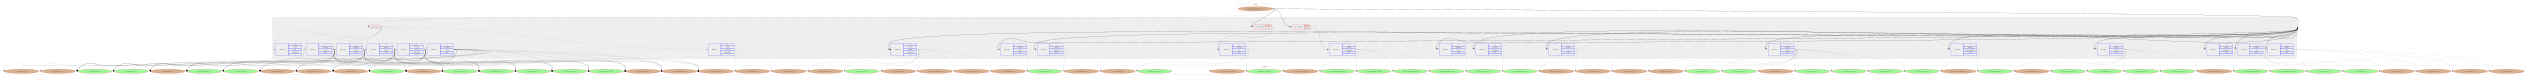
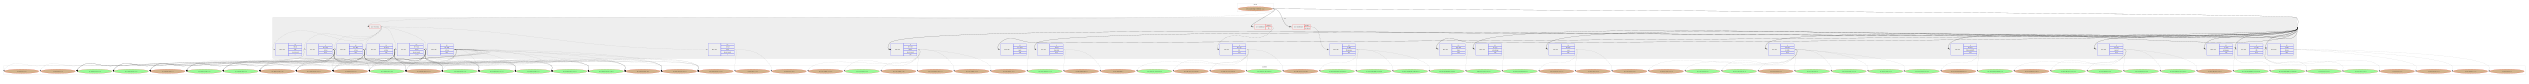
  digraph {
    compound=true
    concentrate=true
    fontname="Playfair Display"
    fontsize=10
    newrank=true
    rankdir=TB
    ranksep=1.5
    node [color=red fillcolor=tan fontname="Playfair Display" fontsize=10 style=filled]
    edge [arrowhead=vee fontname="Playfair Display" headport=w style=dotted tailport=e weight=100]
    n1 [label="net-p2p/airdcpp-webclient-2.5.0" width=4]
    n2 [color=blue label=<<TABLE BORDER="0" CELLBORDER="1" CELLSPACING="0" CELLPADDING="4" WIDTH="220"><TR><TD ROWSPAN="6" CELLPADDING="30">pack_dep</TD></TR><TR><TD WIDTH="110">no</TD></TR><TR><TD>dev-lang</TD></TR><TR><TD>python</TD></TR><TR><TD>none</TD></TR><TR><TD></TD></TR></TABLE>> shape=none fillcolor="" style=""]
    n3 [color=blue label=<<TABLE BORDER="0" CELLBORDER="1" CELLSPACING="0" CELLPADDING="4" WIDTH="220"><TR><TD ROWSPAN="6" CELLPADDING="30">pack_dep</TD></TR><TR><TD WIDTH="110">no</TD></TR><TR><TD>dev-lang</TD></TR><TR><TD>python</TD></TR><TR><TD>none</TD></TR><TR><TD></TD></TR></TABLE>> shape=none fillcolor="" style=""]
    n4 [color=blue label=<<TABLE BORDER="0" CELLBORDER="1" CELLSPACING="0" CELLPADDING="4" WIDTH="220"><TR><TD ROWSPAN="6" CELLPADDING="30">pack_dep</TD></TR><TR><TD WIDTH="110">no</TD></TR><TR><TD>dev-lang</TD></TR><TR><TD>python</TD></TR><TR><TD>none</TD></TR><TR><TD></TD></TR></TABLE>> shape=none fillcolor="" style=""]
    n5 [color=blue label=<<TABLE BORDER="0" CELLBORDER="1" CELLSPACING="0" CELLPADDING="4" WIDTH="220"><TR><TD ROWSPAN="6" CELLPADDING="30">pack_dep</TD></TR><TR><TD WIDTH="110">no</TD></TR><TR><TD>dev-lang</TD></TR><TR><TD>python</TD></TR><TR><TD>none</TD></TR><TR><TD></TD></TR></TABLE>> shape=none fillcolor="" style=""]
    n6 [color=blue label=<<TABLE BORDER="0" CELLBORDER="1" CELLSPACING="0" CELLPADDING="4" WIDTH="220"><TR><TD ROWSPAN="6" CELLPADDING="30">pack_dep</TD></TR><TR><TD WIDTH="110">no</TD></TR><TR><TD>dev-lang</TD></TR><TR><TD>python</TD></TR><TR><TD>greaterequal</TD></TR><TR><TD>2.7.5-r2</TD></TR></TABLE>> shape=none fillcolor="" style=""]
    n7 [color=blue label=<<TABLE BORDER="0" CELLBORDER="1" CELLSPACING="0" CELLPADDING="4" WIDTH="220"><TR><TD ROWSPAN="6" CELLPADDING="30">pack_dep</TD></TR><TR><TD WIDTH="110">no</TD></TR><TR><TD>virtual</TD></TR><TR><TD>pypy3</TD></TR><TR><TD>greaterequal</TD></TR><TR><TD>5</TD></TR></TABLE>> shape=none fillcolor="" style=""]
    n8 [color=blue label=<<TABLE BORDER="0" CELLBORDER="1" CELLSPACING="0" CELLPADDING="4" WIDTH="220"><TR><TD ROWSPAN="6" CELLPADDING="30">pack_dep</TD></TR><TR><TD WIDTH="110">no</TD></TR><TR><TD>virtual</TD></TR><TR><TD>pypy</TD></TR><TR><TD>greaterequal</TD></TR><TR><TD>5</TD></TR></TABLE>> shape=none fillcolor="" style=""]
    n9 [label=<<TABLE BORDER="0" CELLBORDER="1" CELLSPACING="0" CELLPADDING="4"><TR><TD CELLPADDING="10">any_of_group</TD></TR></TABLE>> shape=none fillcolor="" style=""]
    n10 [color=blue label=<<TABLE BORDER="0" CELLBORDER="1" CELLSPACING="0" CELLPADDING="4" WIDTH="220"><TR><TD ROWSPAN="6" CELLPADDING="30">pack_dep</TD></TR><TR><TD WIDTH="110">no</TD></TR><TR><TD>dev-util</TD></TR><TR><TD>cmake</TD></TR><TR><TD>greaterequal</TD></TR><TR><TD>3.9.6</TD></TR></TABLE>> shape=none fillcolor="" style=""]
    n11 [color=blue label=<<TABLE BORDER="0" CELLBORDER="1" CELLSPACING="0" CELLPADDING="4" WIDTH="220"><TR><TD ROWSPAN="6" CELLPADDING="30">pack_dep</TD></TR><TR><TD WIDTH="110">no</TD></TR><TR><TD>sys-devel</TD></TR><TR><TD>make</TD></TR><TR><TD>none</TD></TR><TR><TD></TD></TR></TABLE>> shape=none fillcolor="" style=""]
    n12 [color=blue label=<<TABLE BORDER="0" CELLBORDER="1" CELLSPACING="0" CELLPADDING="4" WIDTH="220"><TR><TD ROWSPAN="6" CELLPADDING="30">pack_dep</TD></TR><TR><TD WIDTH="110">no</TD></TR><TR><TD>virtual</TD></TR><TR><TD>pkgconfig</TD></TR><TR><TD>none</TD></TR><TR><TD></TD></TR></TABLE>> shape=none fillcolor="" style=""]
    n13 [color=blue label=<<TABLE BORDER="0" CELLBORDER="1" CELLSPACING="0" CELLPADDING="4" WIDTH="220"><TR><TD ROWSPAN="6" CELLPADDING="30">pack_dep</TD></TR><TR><TD WIDTH="110">no</TD></TR><TR><TD>net-libs</TD></TR><TR><TD>libnatpmp</TD></TR><TR><TD>none</TD></TR><TR><TD></TD></TR></TABLE>> shape=none fillcolor="" style=""]
    n14 [label=<<TABLE BORDER="0" CELLBORDER="1" CELLSPACING="0" CELLPADDING="4"><TR><TD ROWSPAN="3" CELLPADDING="10">use_conditional</TD></TR><TR><TD>positive</TD></TR><TR><TD>nat-pmp</TD></TR></TABLE>> shape=none fillcolor="" style=""]
    n15 [color=blue label=<<TABLE BORDER="0" CELLBORDER="1" CELLSPACING="0" CELLPADDING="4" WIDTH="220"><TR><TD ROWSPAN="6" CELLPADDING="30">pack_dep</TD></TR><TR><TD WIDTH="110">no</TD></TR><TR><TD>dev-cpp</TD></TR><TR><TD>tbb</TD></TR><TR><TD>none</TD></TR><TR><TD></TD></TR></TABLE>> shape=none fillcolor="" style=""]
    n16 [label=<<TABLE BORDER="0" CELLBORDER="1" CELLSPACING="0" CELLPADDING="4"><TR><TD ROWSPAN="3" CELLPADDING="10">use_conditional</TD></TR><TR><TD>positive</TD></TR><TR><TD>tbb</TD></TR></TABLE>> shape=none fillcolor="" style=""]
    n17 [color=blue label=<<TABLE BORDER="0" CELLBORDER="1" CELLSPACING="0" CELLPADDING="4" WIDTH="220"><TR><TD ROWSPAN="6" CELLPADDING="30">pack_dep</TD></TR><TR><TD WIDTH="110">no</TD></TR><TR><TD>app-arch</TD></TR><TR><TD>bzip2</TD></TR><TR><TD>none</TD></TR><TR><TD></TD></TR></TABLE>> shape=none fillcolor="" style=""]
    n18 [color=blue label=<<TABLE BORDER="0" CELLBORDER="1" CELLSPACING="0" CELLPADDING="4" WIDTH="220"><TR><TD ROWSPAN="6" CELLPADDING="30">pack_dep</TD></TR><TR><TD WIDTH="110">no</TD></TR><TR><TD>dev-cpp</TD></TR><TR><TD>websocketpp</TD></TR><TR><TD>none</TD></TR><TR><TD></TD></TR></TABLE>> shape=none fillcolor="" style=""]
    n19 [color=blue label=<<TABLE BORDER="0" CELLBORDER="1" CELLSPACING="0" CELLPADDING="4" WIDTH="220"><TR><TD ROWSPAN="6" CELLPADDING="30">pack_dep</TD></TR><TR><TD WIDTH="110">no</TD></TR><TR><TD>dev-libs</TD></TR><TR><TD>boost</TD></TR><TR><TD>none</TD></TR><TR><TD></TD></TR></TABLE>> shape=none fillcolor="" style=""]
    n20 [color=blue label=<<TABLE BORDER="0" CELLBORDER="1" CELLSPACING="0" CELLPADDING="4" WIDTH="220"><TR><TD ROWSPAN="6" CELLPADDING="30">pack_dep</TD></TR><TR><TD WIDTH="110">no</TD></TR><TR><TD>dev-libs</TD></TR><TR><TD>leveldb</TD></TR><TR><TD>none</TD></TR><TR><TD></TD></TR></TABLE>> shape=none fillcolor="" style=""]
    n21 [color=blue label=<<TABLE BORDER="0" CELLBORDER="1" CELLSPACING="0" CELLPADDING="4" WIDTH="220"><TR><TD ROWSPAN="6" CELLPADDING="30">pack_dep</TD></TR><TR><TD WIDTH="110">no</TD></TR><TR><TD>dev-libs</TD></TR><TR><TD>libmaxminddb</TD></TR><TR><TD>none</TD></TR><TR><TD></TD></TR></TABLE>> shape=none fillcolor="" style=""]
    n22 [color=blue label=<<TABLE BORDER="0" CELLBORDER="1" CELLSPACING="0" CELLPADDING="4" WIDTH="220"><TR><TD ROWSPAN="6" CELLPADDING="30">pack_dep</TD></TR><TR><TD WIDTH="110">no</TD></TR><TR><TD>dev-libs</TD></TR><TR><TD>openssl</TD></TR><TR><TD>none</TD></TR><TR><TD></TD></TR></TABLE>> shape=none fillcolor="" style=""]
    n23 [color=blue label=<<TABLE BORDER="0" CELLBORDER="1" CELLSPACING="0" CELLPADDING="4" WIDTH="220"><TR><TD ROWSPAN="6" CELLPADDING="30">pack_dep</TD></TR><TR><TD WIDTH="110">no</TD></TR><TR><TD>net-libs</TD></TR><TR><TD>miniupnpc</TD></TR><TR><TD>none</TD></TR><TR><TD></TD></TR></TABLE>> shape=none fillcolor="" style=""]
    n24 [color=blue label=<<TABLE BORDER="0" CELLBORDER="1" CELLSPACING="0" CELLPADDING="4" WIDTH="220"><TR><TD ROWSPAN="6" CELLPADDING="30">pack_dep</TD></TR><TR><TD WIDTH="110">no</TD></TR><TR><TD>sys-libs</TD></TR><TR><TD>zlib</TD></TR><TR><TD>none</TD></TR><TR><TD></TD></TR></TABLE>> shape=none fillcolor="" style=""]
    n25 [color=blue label=<<TABLE BORDER="0" CELLBORDER="1" CELLSPACING="0" CELLPADDING="4" WIDTH="220"><TR><TD ROWSPAN="6" CELLPADDING="30">pack_dep</TD></TR><TR><TD WIDTH="110">no</TD></TR><TR><TD>virtual</TD></TR><TR><TD>libiconv</TD></TR><TR><TD>none</TD></TR><TR><TD></TD></TR></TABLE>> shape=none fillcolor="" style=""]
    n26 [fillcolor=palegreen label="dev-lang/python-2.7.15" width=4]
    n27 [fillcolor=palegreen label="dev-lang/python-2.7.16" width=4]
    n28 [label="dev-lang/python-3.4.5-r1" width=4]
    n29 [label="dev-lang/python-3.4.6-r1" width=4]
    n30 [label="dev-lang/python-3.4.8" width=4]
    n31 [fillcolor=palegreen label="dev-cmake/python-3.4.8-r1" width=4]
    n32 [fillcolor=palegreen label="dev-lang/python-3.5.4-r1" width=4]
    n33 [fillcolor=palegreen label="dev-lang/python-3.5.5" width=4]
    n34 [fillcolor=palegreen label="dev-lang/python-3.5.5-r1" width=4]
    n35 [fillcolor=palegreen label="dev-lang/python-3.5.6" width=4]
    n36 [label="dev-lang/python-3.6.3-r1" width=4]
    n37 [fillcolor=palegreen label="dev-lang/python-3.6.4" width=4]
    n38 [label="dev-lang/python-3.6.5" width=4]
    n39 [label="dev-lang/python-3.6.5-r1" width=4]
    n40 [label="dev-lang/python-3.6.6" width=4]
    n41 [fillcolor=palegreen label="dev-lang/python-3.6.8" width=4]
    n42 [fillcolor=palegreen label="dev-lang/python-3.7.0" width=4]
    n43 [label="dev-lang/python-3.7.2" width=4]
    n44 [label="virtual/pypy-6.0.0" width=4]
    n45 [label="virtual/pypy-7.0.0" width=4]
    n46 [label="virtual/pypy0-6.0.0" width=4]
    n47 [label="virtual/pypy3-7.0.0" width=4]
    n48 [fillcolor=palegreen label="dev-util/cmake-3.10.3" width=4]
    n49 [label="dev-util/cmake-3.11.4-r1" width=4]
    n50 [label="dev-util/cmake-3.12.3" width=4]
    n51 [label="dev-util/cmake-3.13.4" width=4]
    n52 [label="dev-util/cmake-3.14.0_rc3" width=4]
    n53 [label="dev-util/cmake-3.9.6" width=4]
    n54 [fillcolor=palegreen label="sys-devel/make-4.2.1-r4" width=4]
    n55 [label="virtual/pkgconfig-0-r1" width=4]
    n56 [label="virtual/pkgconfig-1" width=4]
    n57 [fillcolor=palegreen label="net-libs/libnatpmp-20110808-r1" width=4]
    n58 [fillcolor=palegreen label="net-libs/libnatpmp-20130911" width=4]
    n59 [fillcolor=palegreen label="net-libs/libnatpmp-20140401-r1" width=4]
    n60 [fillcolor=palegreen label="net-libs/libnatpmp-20150609" width=4]
    n61 [label="dev-cpp/tbb-2017.20161128" width=4]
+   n62 [label="dev-cpp/tbb-2017.20170226" width=4]
    n63 [fillcolor=palegreen label="dev-cpp/tbb-2018.20880312" width=4]
    n64 [label="dev-cpp/tbb-4.3.20150611" width=4]
    n65 [fillcolor=palegreen label="dev-cpp/tbb-4.4.20160803" width=4]
    n66 [fillcolor=palegreen label="app-arch/bzip2-1.0.6-r10" width=4]
    n67 [fillcolor=palegreen label="dev-cpp/websocketpp-0.8.1" width=4]
    n68 [label="dev-libs/boost-1.63.0" width=4]
    n69 [label="dev-libs/boost-1.65.0" width=4]
    n70 [label="dev-libs/boost-1.67.0-r1" width=4]
    n71 [fillcolor=palegreen label="dev-libs/leveldb-1.15.0" width=4]
    n72 [fillcolor=palegreen label="dev-libs/leveldb-1.15.0-r1" width=4]
    n73 [fillcolor=palegreen label="dev-libs/leveldb-1.17" width=4]
    n74 [label="dev-libs/leveldb-1.18" width=4]
    n75 [fillcolor=palegreen label="dev-libs/leveldb-1.18-r2" width=4]
    n76 [fillcolor=palegreen label="dev-libs/leveldb-1.20" width=4]
    n77 [label="dev-libs/leveldb-1.9.0-r5" width=4]
    n78 [fillcolor=palegreen label="dev-libs/leveldb-1.9.0-r6" width=4]
    n79 [label="dev-libs/libmaxminddb-1.2.1" width=4]
    n80 [fillcolor=palegreen label="dev-libs/libmaxminddb-1.3.2" width=4]
    n81 [fillcolor=palegreen label="dev-libs/openssl-0.9.8z_p8-r1" width=4]
    n82 [fillcolor=palegreen label="dev-libs/openssl-1.0.2q" width=4]
    n83 [fillcolor=palegreen label="dev-libs/openssl-1.0.2r" width=4]
    n84 [fillcolor=palegreen label="dev-libs/openssl-1.0.2r-r200" width=4]
    n85 [label="dev-libs/openssl-1.1.0j-r1" width=4]
    n86 [label="dev-libs/openssl-1.1.1b-r2" width=4]
    n87 [fillcolor=palegreen label="net-libs/miniupnpc-2.0.20180503" width=4]
    n88 [fillcolor=palegreen label="net-libs/miniupnpc-2.1.20190210" width=4]
    n89 [label="sys-libs/zlib-1.2.11" width=4]
    n90 [fillcolor=palegreen label="sys-libs/zlib-1.2.11-r1" width=4]
    n91 [fillcolor=palegreen label="sys-libs/zlib-1.2.11-r2" width=4]
    n92 [label="virtual/libiconv-0" width=4]
    n93 [label="virtual/libiconv-0-r1" width=4]
    n94 [label="virtual/libiconv-0-r2" width=4]
    subgraph cluster_1 {
      color=gray
      label=<<i>ebuild</i>>
      rank=same
      n1
    }
    subgraph cluster_2 {
      color=gray
      label=<<i>dependencies</i>>
      subgraph cluster_3 {
        color=gray
        fillcolor="#eeeeee"
        label=<<i>compile</i>>
        style=filled
        subgraph sub_4 {
          color=gray
          fillcolor="#eeeeee"
          label=<<i>compile</i>>
          style=filled
          n9
          subgraph sub_5 {
            color=gray
            fillcolor="#eeeeee"
            label=<<i>compile</i>>
            style=filled
            n2
          }
          subgraph sub_6 {
            color=gray
            fillcolor="#eeeeee"
            label=<<i>compile</i>>
            style=filled
            n3
          }
          subgraph sub_7 {
            color=gray
            fillcolor="#eeeeee"
            label=<<i>compile</i>>
            style=filled
            n4
          }
          subgraph sub_8 {
            color=gray
            fillcolor="#eeeeee"
            label=<<i>compile</i>>
            style=filled
            n5
          }
          subgraph sub_9 {
            color=gray
            fillcolor="#eeeeee"
            label=<<i>compile</i>>
            style=filled
            n6
          }
          subgraph sub_10 {
            color=gray
            fillcolor="#eeeeee"
            label=<<i>compile</i>>
            style=filled
            n7
          }
          subgraph sub_11 {
            color=gray
            fillcolor="#eeeeee"
            label=<<i>compile</i>>
            style=filled
            n8
          }
        }
        subgraph sub_12 {
          color=gray
          fillcolor="#eeeeee"
          label=<<i>compile</i>>
          style=filled
          n10
        }
        subgraph sub_13 {
          color=gray
          fillcolor="#eeeeee"
          label=<<i>compile</i>>
          style=filled
          n11
        }
        subgraph sub_14 {
          color=gray
          fillcolor="#eeeeee"
          label=<<i>compile</i>>
          style=filled
          n12
        }
      }
      subgraph cluster_15 {
        color=gray
        fillcolor="#eeeeee"
        label=<<i>compile and run</i>>
        style=filled
        subgraph sub_16 {
          color=gray
          fillcolor="#eeeeee"
          label=<<i>compile and run</i>>
          style=filled
          n14
          subgraph sub_17 {
            color=gray
            fillcolor="#eeeeee"
            label=<<i>compile and run</i>>
            style=filled
            n13
          }
        }
        subgraph sub_18 {
          color=gray
          fillcolor="#eeeeee"
          label=<<i>compile and run</i>>
          style=filled
          n16
          subgraph sub_19 {
            color=gray
            fillcolor="#eeeeee"
            label=<<i>compile and run</i>>
            style=filled
            n15
          }
        }
        subgraph sub_20 {
          color=gray
          fillcolor="#eeeeee"
          label=<<i>compile and run</i>>
          style=filled
          n17
        }
        subgraph sub_21 {
          color=gray
          fillcolor="#eeeeee"
          label=<<i>compile and run</i>>
          style=filled
          n18
        }
        subgraph sub_22 {
          color=gray
          fillcolor="#eeeeee"
          label=<<i>compile and run</i>>
          style=filled
          n19
        }
        subgraph sub_23 {
          color=gray
          fillcolor="#eeeeee"
          label=<<i>compile and run</i>>
          style=filled
          n20
        }
        subgraph sub_24 {
          color=gray
          fillcolor="#eeeeee"
          label=<<i>compile and run</i>>
          style=filled
          n21
        }
        subgraph sub_25 {
          color=gray
          fillcolor="#eeeeee"
          label=<<i>compile and run</i>>
          style=filled
          n22
        }
        subgraph sub_26 {
          color=gray
          fillcolor="#eeeeee"
          label=<<i>compile and run</i>>
          style=filled
          n23
        }
        subgraph sub_27 {
          color=gray
          fillcolor="#eeeeee"
          label=<<i>compile and run</i>>
          style=filled
          n24
        }
        subgraph sub_28 {
          color=gray
          fillcolor="#eeeeee"
          label=<<i>compile and run</i>>
          style=filled
          n25
        }
      }
      subgraph cluster_29 {
        color=gray
        fillcolor="#eeeeee"
        label=<<i>run</i>>
        style=filled
      }
    }
    subgraph cluster_30 {
      color=gray
      label=<<i>candidates</i>>
      rank=same
      subgraph sub_31 {
        color=black
        label=<<i>candidates</i>>
        nodesep=1
        rank=same
        n26
        n27
        n28
        n29
        n30
        n31
        n32
        n33
        n34
        n35
        n36
        n37
        n38
        n39
        n40
        n41
        n42
        n43
      }
      subgraph sub_32 {
        color=black
        label=<<i>candidates</i>>
        nodesep=1
        rank=same
        n26
        n27
        n28
        n29
        n30
        n31
        n32
        n33
        n34
        n35
        n36
        n37
        n38
        n39
        n40
        n41
        n42
        n43
      }
      subgraph sub_33 {
        color=black
        label=<<i>candidates</i>>
        nodesep=1
        rank=same
        n26
        n27
        n28
        n29
        n30
        n31
        n32
        n33
        n34
        n35
        n36
        n37
        n38
        n39
        n40
        n41
        n42
        n43
      }
      subgraph sub_34 {
        color=black
        label=<<i>candidates</i>>
        nodesep=1
        rank=same
        n44
        n45
      }
      subgraph sub_35 {
        color=black
        label=<<i>candidates</i>>
        nodesep=1
        rank=same
        n26
        n27
        n28
        n29
        n30
        n31
        n32
        n33
        n34
        n35
        n36
        n37
        n38
        n39
        n40
        n41
        n42
        n43
      }
      subgraph sub_36 {
        color=black
        label=<<i>candidates</i>>
        nodesep=1
        rank=same
        n26
        n27
        n28
        n29
        n30
        n31
        n32
        n33
        n34
        n35
        n36
        n37
        n38
        n39
        n40
        n41
        n42
        n43
      }
      subgraph sub_37 {
        color=black
        label=<<i>candidates</i>>
        nodesep=1
        rank=same
        n46
        n47
      }
      subgraph sub_38 {
        color=black
        label=<<i>candidates</i>>
        nodesep=1
        rank=same
        n48
        n49
        n50
        n51
        n52
        n53
      }
      subgraph sub_39 {
        color=black
        label=<<i>candidates</i>>
        nodesep=1
        rank=same
        n54
      }
      subgraph sub_40 {
        color=black
        label=<<i>candidates</i>>
        nodesep=1
        rank=same
        n55
        n56
      }
      subgraph sub_41 {
        color=black
        label=<<i>candidates</i>>
        nodesep=1
        rank=same
        n57
        n58
        n59
        n60
      }
      subgraph sub_42 {
        color=black
        label=<<i>candidates</i>>
        nodesep=1
        rank=same
        n61
+       n62
        n63
        n64
        n65
      }
      subgraph sub_43 {
        color=black
        label=<<i>candidates</i>>
        nodesep=1
        rank=same
        n66
      }
      subgraph sub_44 {
        color=black
        label=<<i>candidates</i>>
        nodesep=1
        rank=same
        n67
      }
      subgraph sub_45 {
        color=black
        label=<<i>candidates</i>>
        nodesep=1
        rank=same
        n68
        n69
        n70
      }
      subgraph sub_46 {
        color=black
        label=<<i>candidates</i>>
        nodesep=1
        rank=same
        n71
        n72
        n73
        n74
        n75
        n76
        n77
        n78
      }
      subgraph sub_47 {
        color=black
        label=<<i>candidates</i>>
        nodesep=1
        rank=same
        n79
        n80
      }
      subgraph sub_48 {
        color=black
        label=<<i>candidates</i>>
        nodesep=1
        rank=same
        n81
        n82
        n83
        n84
        n85
        n86
      }
      subgraph sub_49 {
        color=black
        label=<<i>candidates</i>>
        nodesep=1
        rank=same
        n87
        n88
      }
      subgraph sub_50 {
        color=black
        label=<<i>candidates</i>>
        nodesep=1
        rank=same
        n89
        n90
        n91
      }
      subgraph sub_51 {
        color=black
        label=<<i>candidates</i>>
        nodesep=1
        rank=same
        n92
        n93
        n94
      }
    }
    n1 -> n9 [weight=20]
    n1 -> n10 [style=solid weight=20]
    n1 -> n11 [style=solid weight=20]
    n1 -> n12 [style=solid weight=20]
    n1 -> n14 [arrowhead=odotvee style=solid weight=20]
    n1 -> n16 [arrowhead=odotvee style=solid weight=20]
    n1 -> n17 [arrowhead=odotvee style=solid weight=20]
    n1 -> n18 [arrowhead=odotvee style=solid weight=20]
    n1 -> n19 [arrowhead=odotvee style=solid weight=20]
    n1 -> n20 [arrowhead=odotvee style=solid weight=20]
    n1 -> n21 [arrowhead=odotvee style=solid weight=20]
    n1 -> n22 [arrowhead=odotvee style=solid weight=20]
    n1 -> n23 [arrowhead=odotvee style=solid weight=20]
    n1 -> n24 [arrowhead=odotvee style=solid weight=20]
    n1 -> n25 [arrowhead=odotvee style=solid weight=20]
    n2 -> n26
    n2 -> n27
    n2 -> n28
    n2 -> n29
    n2 -> n30
    n2 -> n31
    n2 -> n32
    n2 -> n33
    n2 -> n34
    n2 -> n35
    n2 -> n36
    n2 -> n37
    n2 -> n38
    n2 -> n39
    n2 -> n40
    n2 -> n41
    n2 -> n42
    n2 -> n43
    n3 -> n26
    n3 -> n27
    n3 -> n28
    n3 -> n29
    n3 -> n30
    n3 -> n31
    n3 -> n32
    n3 -> n33
    n3 -> n34
    n3 -> n35
    n3 -> n36
    n3 -> n37
    n3 -> n38
    n3 -> n39
    n3 -> n40
    n3 -> n41
    n3 -> n42
    n3 -> n43
    n4 -> n26
    n4 -> n27
    n4 -> n28
    n4 -> n29
    n4 -> n30
    n4 -> n31
    n4 -> n32
    n4 -> n33
    n4 -> n34
    n4 -> n35
    n4 -> n36
    n4 -> n37
    n4 -> n38
    n4 -> n39
    n4 -> n40
    n4 -> n41
    n4 -> n42
    n4 -> n43
    n5 -> n26
    n5 -> n27
    n5 -> n28
    n5 -> n29
    n5 -> n30
    n5 -> n31
    n5 -> n32
    n5 -> n33
    n5 -> n34
    n5 -> n35
    n5 -> n36
    n5 -> n37
    n5 -> n38
    n5 -> n39
    n5 -> n40
    n5 -> n41
    n5 -> n42
    n5 -> n43
    n6 -> n26
    n6 -> n27
    n6 -> n28
    n6 -> n29
    n6 -> n30
    n6 -> n31
    n6 -> n32
    n6 -> n33
    n6 -> n34
    n6 -> n35
    n6 -> n36
    n6 -> n37
    n6 -> n38
    n6 -> n39
    n6 -> n40
    n6 -> n41
    n6 -> n42
    n6 -> n43
    n7 -> n46
    n7 -> n47
    n8 -> n44
    n8 -> n45
    n9 -> n2 [arrowhead=oinv weight=20]
    n9 -> n3 [arrowhead=oinv weight=20]
    n9 -> n4 [arrowhead=oinv weight=20]
    n9 -> n5 [arrowhead=oinv weight=20]
    n9 -> n6 [arrowhead=oinv weight=20]
    n9 -> n7 [arrowhead=oinv weight=20]
    n9 -> n8 [arrowhead=oinv weight=20]
    n10 -> n48
    n10 -> n49
    n10 -> n50
    n10 -> n51
    n10 -> n52
    n10 -> n53
    n11 -> n54
    n12 -> n55
    n12 -> n56
    n13 -> n57
    n13 -> n58
    n13 -> n59
    n13 -> n60
    n14 -> n13 [style=dashed weight=20]
    n15 -> n61
+   n15 -> n62
    n15 -> n63
    n15 -> n64
    n15 -> n65
    n16 -> n15 [style=dashed weight=20]
    n17 -> n66
    n18 -> n67
    n19 -> n68
    n19 -> n69
    n19 -> n70
    n20 -> n71
    n20 -> n72
    n20 -> n73
    n20 -> n74
    n20 -> n75
    n20 -> n76
    n20 -> n77
    n20 -> n78
    n21 -> n79
    n21 -> n80
    n22 -> n81
    n22 -> n82
    n22 -> n83
    n22 -> n84
    n22 -> n85
    n22 -> n86
    n23 -> n87
    n23 -> n88
    n24 -> n89
    n24 -> n90
    n24 -> n91
    n25 -> n92
    n25 -> n93
    n25 -> n94
  }
